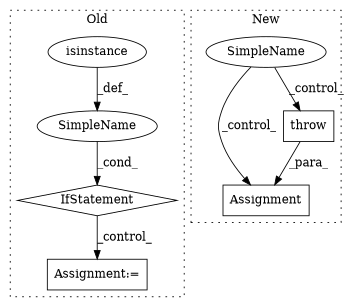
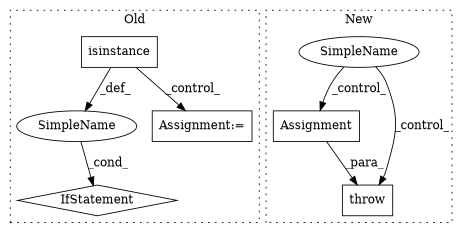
  digraph {
    node [a=32 shape=box]
-   n1 [l="11,1" label=isinstance s="290,312" shape=ellipse]
+   n1 [l="11,1" label=isinstance s="290,312"]
    n2 [a=25 l="4,2" label=IfStatement s="286,313" shape=diamond]
    n3 [a=42 label=SimpleName shape=ellipse]
    n4 [a=7 l=16 label="Assignment:=" s=340]
    n5 [l="10,1" label=Assignment s="687,750"]
    n6 [a=53 l=6 label=throw s=681]
    n7 [a=42 label=SimpleName shape=ellipse]
    subgraph cluster_1 {
      label=Old
      style=dotted
      n1
      n2
      n3
      n4
    }
    subgraph cluster_2 {
      label=New
      style=dotted
      n5
      n6
      n7
    }
    n1 -> n3 [label=_def_]
-   n2 -> n4 [label=_control_]
+   n1 -> n4 [label=_control_]
    n3 -> n2 [label=_cond_]
-   n6 -> n5 [label=_para_]
+   n5 -> n6 [label=_para_]
    n7 -> n5 [label=_control_]
    n7 -> n6 [label=_control_]
  }
